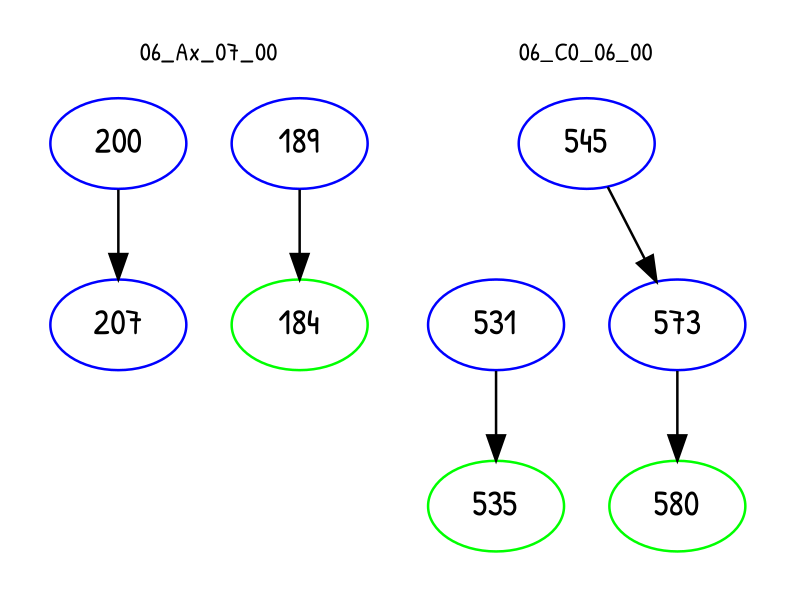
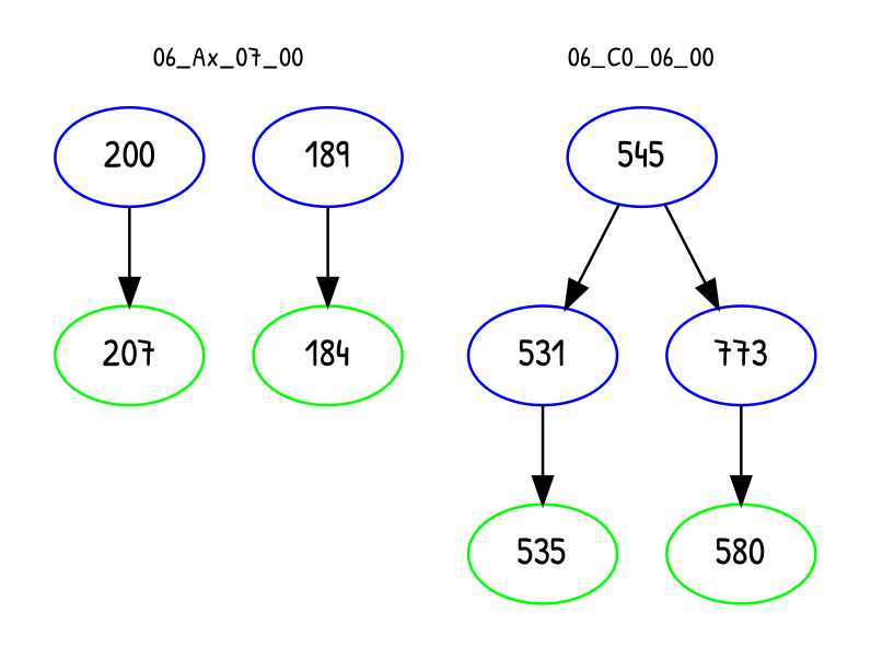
  digraph {
    fontname="Patrick Hand"
    node [color=blue fontname="Patrick Hand"]
    edge [color=black fontname="Patrick Hand"]
    n1 [label=189]
    n2 [label=200]
    n3 [color=green label=184]
-   n4 [label=207]
+   n4 [color=green label=207]
    n5 [label=545]
    n6 [label=531]
-   n7 [label=573]
+   n7 [label=773]
    n8 [color=green label=535]
    n9 [color=green label=580]
    subgraph cluster_1 {
      color=white
      fontsize=10
      label="06_Ax_07_00"
      n1
      n2
      n3
      n4
    }
    subgraph cluster_2 {
      color=white
      fontsize=10
      label="06_C0_06_00"
      n5
      n6
      n7
      n8
      n9
    }
    n1 -> n3
    n2 -> n4
+   n5 -> n6
    n5 -> n7
    n6 -> n8
    n7 -> n9
  }
